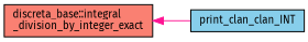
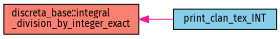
  digraph {
    rankdir=LR
    fontname="Fira Sans"
    node [color=black fontname="Fira Sans" fontsize=10 shape=record style=filled]
    n1 [fillcolor=salmon fontcolor=black height=0.2 label="discreta_base::integral\l_division_by_integer_exact" width=0.4]
-   n2 [fillcolor=skyblue height=0.2 label=print_clan_clan_INT width=0.4]
+   n2 [fillcolor=skyblue height=0.2 label=print_clan_tex_INT width=0.4]
    n1 -> n2 [color=deeppink dir=back fontname="Fira Sans" fontsize=10 labelfontname=Helvetica labelfontsize=10 style=solid]
  }
